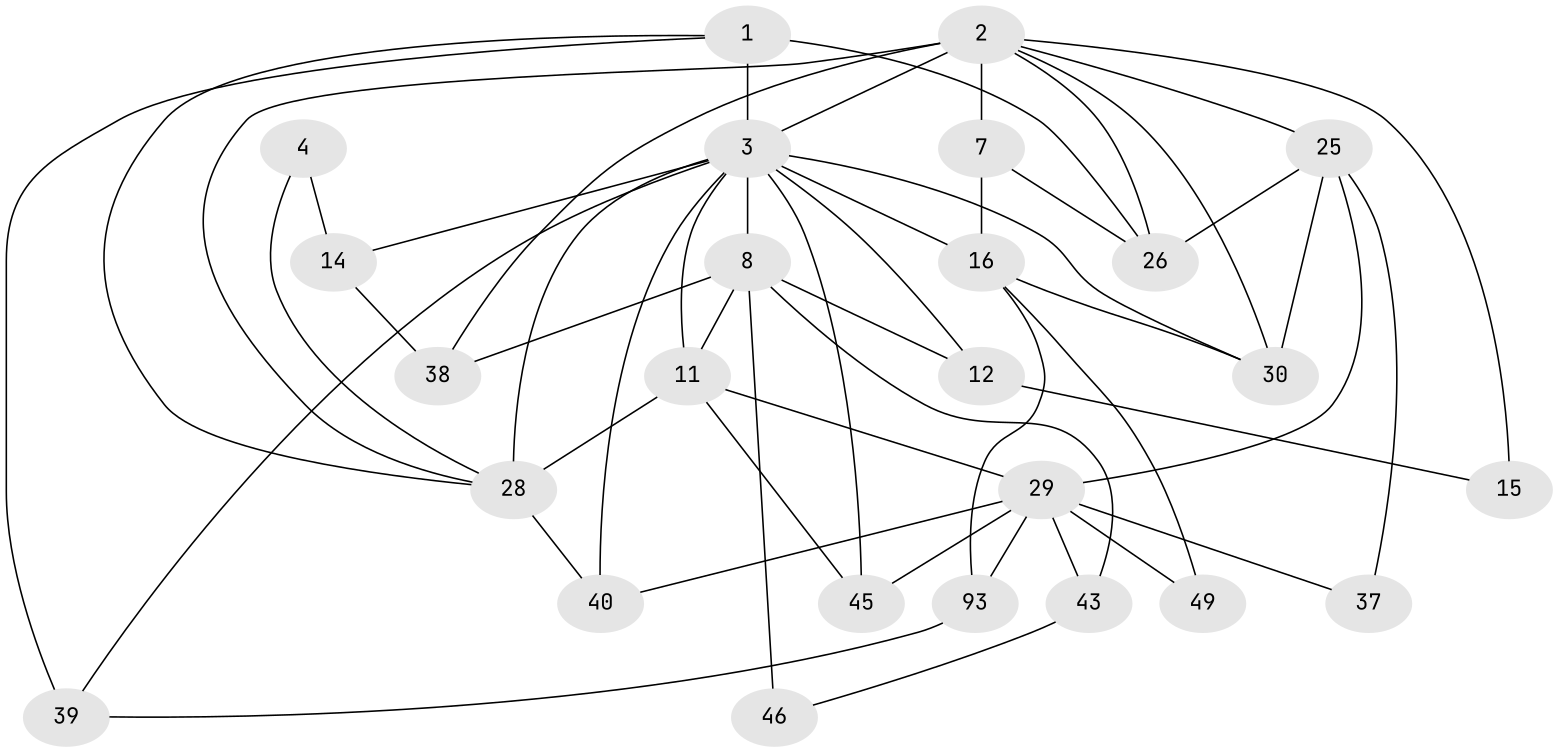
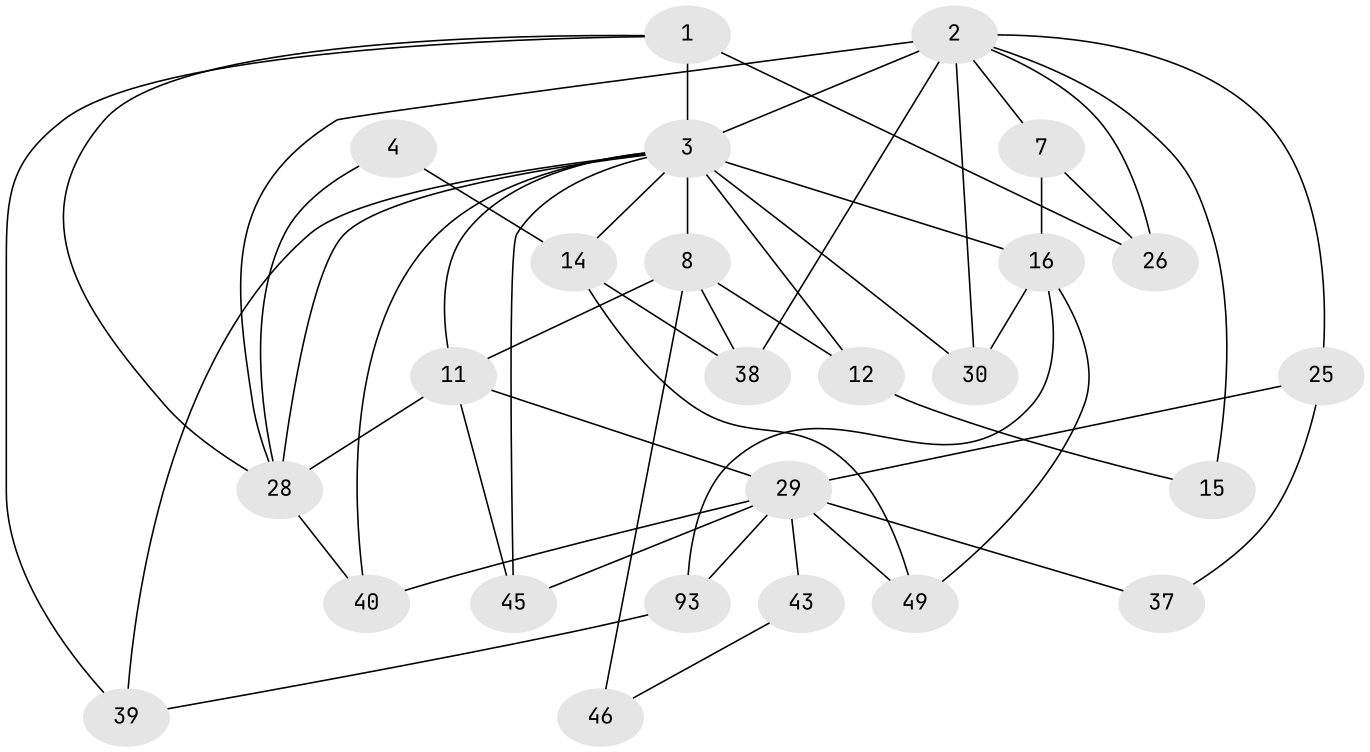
  graph {
    fontname="JetBrains Mono"
    node [color=gray90 fontname="JetBrains Mono" style=filled]
    edge [fontname="JetBrains Mono"]
    1 [super="+28"]
    3 [super="+4+13+5"]
    n3 [label=28 super="+24"]
    26 [super="+44"]
    39
    30
    8 [super="+41+22"]
    11 [super="+47"]
    12
    14 [super="+23"]
    16 [super="+27"]
    40
    45
    2 [super="+32"]
    7 [super="+9"]
    15
    25 [super="+35"]
    38
    29 [super="+48"]
    37
    43
    46
    49
    n24 [label=93]
    n25 [label=4]
    1 -- 3 [weight=3]
    1 -- n3
    1 -- 26 [weight=2]
    1 -- 39
    3 -- n3 [weight=3]
    3 -- 39
    3 -- 30
    3 -- 8 [weight=5]
    3 -- 11
    3 -- 12 [weight=2]
    3 -- 14 [weight=3]
    3 -- 16 [weight=2]
    3 -- 40
    3 -- 45
    n3 -- 40
    8 -- 11
    8 -- 12
    8 -- 38 [weight=2]
-   8 -- 43
    8 -- 46 [weight=2]
    11 -- n3
    11 -- 45
    11 -- 29
    12 -- 15
    14 -- 38
+   14 -- 49
    16 -- 30
    16 -- 49
    16 -- n24
    2 -- 3 [weight=2]
    2 -- n3
    2 -- 26
    2 -- 30
    2 -- 7
    2 -- 15
    2 -- 25
    2 -- 38
    7 -- 26 [weight=2]
    7 -- 16 [weight=3]
-   25 -- 26
-   25 -- 30
    25 -- 29
    25 -- 37
    29 -- 40
    29 -- 45
    29 -- 37
    29 -- 43
    29 -- 49
    29 -- n24
    43 -- 46
    n24 -- 39
    n25 -- n3
    n25 -- 14
  }
